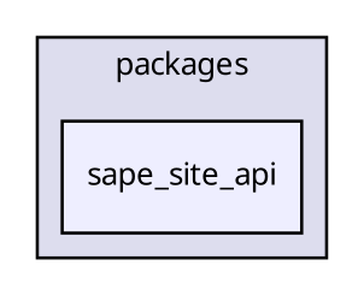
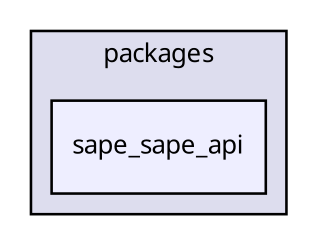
  digraph {
    compound=true
    rankdir=LR
-   n1 [fillcolor="#eeeeff" fontname="FreeSans.ttf" fontsize=10 label=sape_site_api pencolor=black shape=box style=filled]
+   n1 [fillcolor="#eeeeff" fontname="FreeSans.ttf" fontsize=10 label=sape_sape_api pencolor=black shape=box style=filled]
    subgraph cluster_1 {
      bgcolor="#ddddee"
      fontname="FreeSans.ttf"
      fontsize=10
      label=packages
      pencolor=black
      n1
    }
  }
